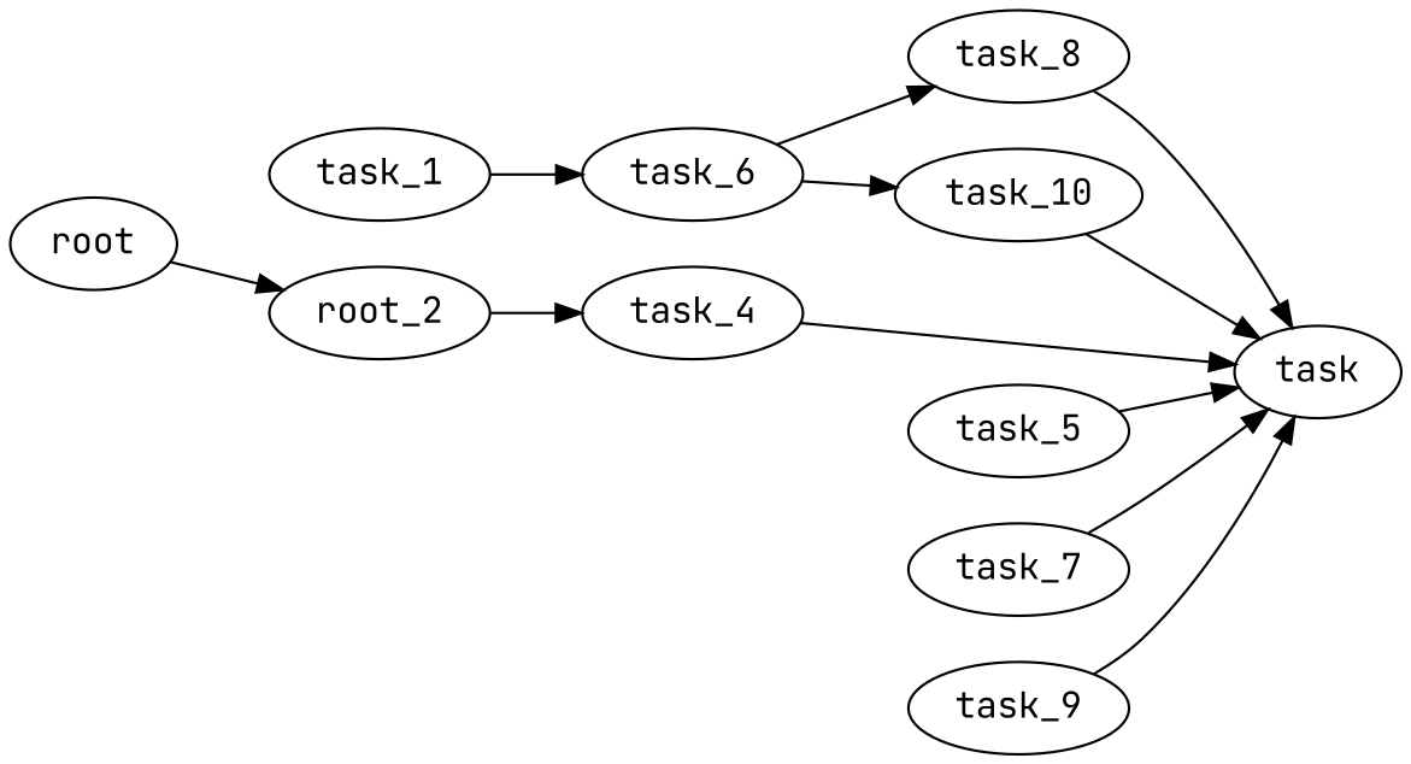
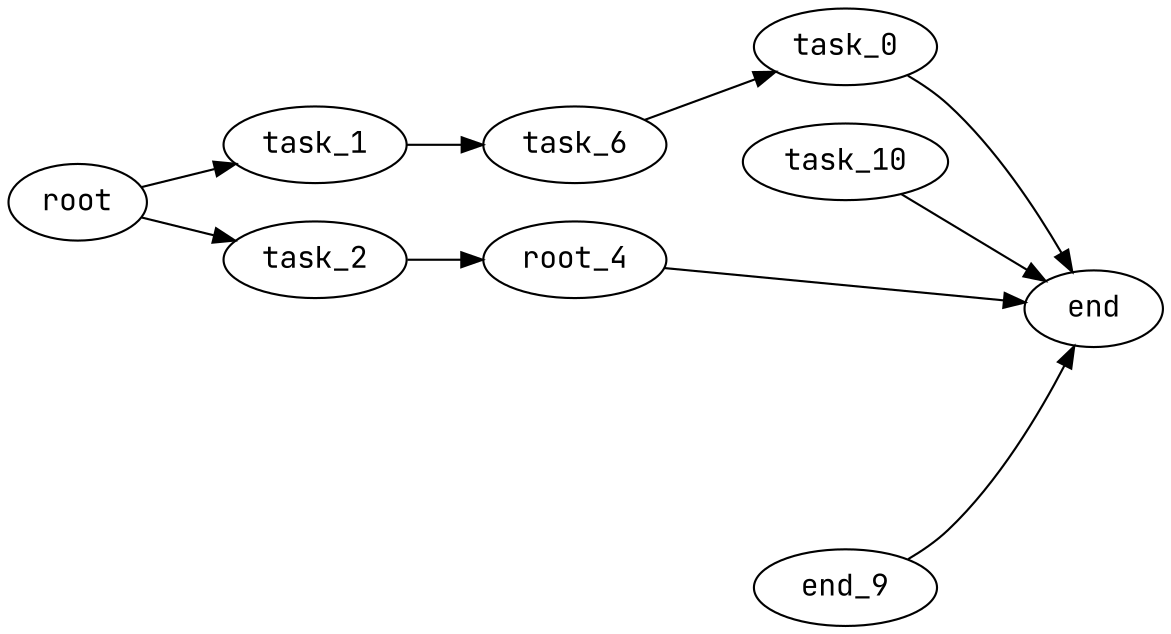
  digraph {
    fontname="JetBrains Mono"
    rankdir=LR
    node [fontname="JetBrains Mono"]
    edge [fontname="JetBrains Mono"]
    root
    task_1
-   task_2 [label=root_2]
+   task_2
    task_6
-   task_4
-   task_5
-   end [label=task]
-   task_8
+   task_4 [label=root_4]
+   end
+   task_8 [label=task_0]
    task_10
-   task_7
-   task_9
+   task_9 [label=end_9]
+   root -> task_1
    root -> task_2
    task_1 -> task_6
    task_2 -> task_4
    task_6 -> task_8
-   task_6 -> task_10
    task_4 -> end
-   task_5 -> end
    task_8 -> end
    task_10 -> end
-   task_7 -> end
    task_9 -> end
  }
